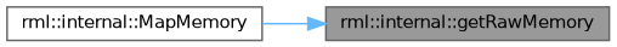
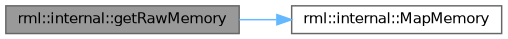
  digraph {
    rankdir=LR
    node [fontname=Helvetica fontsize=10 shape=box style=filled]
    n1 [color=gray40 fillcolor=grey60 fontcolor=black height=0.2 label="rml::internal::getRawMemory" width=0.4]
    n2 [color=grey40 fillcolor=white height=0.2 label="rml::internal::MapMemory" width=0.4]
-   n2 -> n1 [color=steelblue1 fontname=Helvetica fontsize=10 labelfontname=Helvetica labelfontsize=10 style=solid]
+   n1 -> n2 [color=steelblue1 fontname=Helvetica fontsize=10 labelfontname=Helvetica labelfontsize=10 style=solid]
  }
